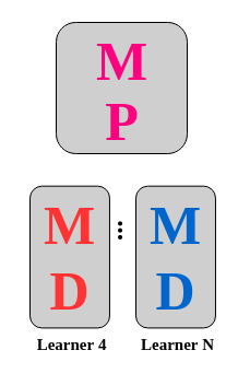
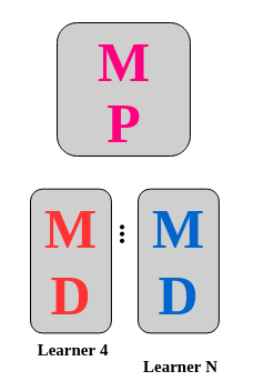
  <mxCell id="0" />
  <mxCell id="1" parent="0" />
  <mxCell id="2" value="" style="rounded=1;whiteSpace=wrap;html=1;fillColor=#CFCFCF;fontFamily=CMU Sans Serif;" vertex="1" parent="1"><mxGeometry x="51" y="20" width="120" height="120" as="geometry" /></mxCell>
  <mxCell id="3" value="&lt;b style=&quot;font-size: 15px;&quot;&gt;Learner&lt;/b&gt;&lt;b style=&quot;background-color: initial;&quot;&gt;&amp;nbsp;4&lt;/b&gt;" style="text;html=1;align=center;verticalAlign=middle;resizable=0;points=[];autosize=1;strokeColor=none;fillColor=none;fontSize=15;fontFamily=CMU Sans Serif;" vertex="1" parent="1"><mxGeometry x="20" y="299.4" width="90" height="30" as="geometry" /></mxCell>
  <mxCell id="4" value="&lt;span style=&quot;font-size: 25px;&quot;&gt;&lt;b style=&quot;font-size: 25px;&quot;&gt;...&lt;/b&gt;&lt;/span&gt;" style="text;html=1;align=center;verticalAlign=middle;resizable=0;points=[];autosize=1;strokeColor=none;fillColor=none;fontSize=25;rotation=90;fontFamily=CMU Sans Serif;" vertex="1" parent="1"><mxGeometry x="92" y="190" width="50" height="40" as="geometry" /></mxCell>
- <mxCell id="5" value="&lt;b style=&quot;font-size: 15px;&quot;&gt;Learner&lt;/b&gt;&lt;b style=&quot;background-color: initial;&quot;&gt;&amp;nbsp;N&lt;/b&gt;" style="text;html=1;align=center;verticalAlign=middle;resizable=0;points=[];autosize=1;strokeColor=none;fillColor=none;fontSize=15;fontFamily=CMU Sans Serif;" vertex="1" parent="1"><mxGeometry x="117" y="299.4" width="90" height="30" as="geometry" /></mxCell>
+ <mxCell id="5" value="&lt;b style=&quot;font-size: 15px;&quot;&gt;Learner&lt;/b&gt;&lt;b style=&quot;background-color: initial;&quot;&gt;&amp;nbsp;N&lt;/b&gt;" style="text;html=1;align=center;verticalAlign=middle;resizable=0;points=[];autosize=1;strokeColor=none;fillColor=none;fontSize=15;fontFamily=CMU Sans Serif;" vertex="1" parent="1"><mxGeometry x="117" y="314.4" width="90" height="30" as="geometry" /></mxCell>
  <mxCell id="6" value="D" style="group;fontStyle=4;fontFamily=CMU Sans Serif;" vertex="1" connectable="0" parent="1"><mxGeometry x="27" y="169.7" width="76" height="129.7" as="geometry" /></mxCell>
  <mxCell id="7" value="&lt;div&gt;&lt;b style=&quot;font-size: 50px; background-color: initial;&quot;&gt;&lt;font color=&quot;#ff3333&quot;&gt;M&lt;/font&gt;&lt;/b&gt;&lt;br&gt;&lt;/div&gt;&lt;font style=&quot;font-size: 50px;&quot;&gt;&lt;b style=&quot;&quot;&gt;&lt;font color=&quot;#ff3333&quot;&gt;D&lt;/font&gt;&lt;/b&gt;&lt;/font&gt;" style="rounded=1;whiteSpace=wrap;html=1;fillColor=#CFCFCF;align=center;fontFamily=CMU Sans Serif;" vertex="1" parent="6"><mxGeometry width="72.96" height="129.7" as="geometry" /></mxCell>
  <mxCell id="8" value="D" style="group;fontStyle=4;fontFamily=CMU Sans Serif;" vertex="1" connectable="0" parent="1"><mxGeometry x="124" y="169.7" width="76" height="129.7" as="geometry" /></mxCell>
  <mxCell id="9" value="&lt;b style=&quot;color: rgb(0, 102, 204); font-size: 50px;&quot;&gt;M&lt;/b&gt;&lt;div&gt;&lt;b style=&quot;color: rgb(0, 102, 204); font-size: 50px;&quot;&gt;D&lt;/b&gt;&lt;font style=&quot;font-size: 50px;&quot;&gt;&lt;b style=&quot;&quot;&gt;&lt;br&gt;&lt;/b&gt;&lt;/font&gt;&lt;/div&gt;" style="rounded=1;whiteSpace=wrap;html=1;fillColor=#CFCFCF;align=center;fontFamily=CMU Sans Serif;" vertex="1" parent="8"><mxGeometry width="72.96" height="129.7" as="geometry" /></mxCell>
  <mxCell id="10" value="&lt;font style=&quot;font-size: 50px;&quot;&gt;&lt;b style=&quot;font-size: 50px;&quot;&gt;M&lt;/b&gt;&lt;/font&gt;" style="text;strokeColor=none;align=center;fillColor=none;html=1;verticalAlign=middle;whiteSpace=wrap;rounded=0;strokeWidth=2;fontSize=50;fontColor=#FF0080;fontFamily=CMU Sans Serif;" vertex="1" parent="1"><mxGeometry x="78.5" y="25" width="65" height="60" as="geometry" /></mxCell>
  <mxCell id="11" value="&lt;font style=&quot;font-size: 50px;&quot;&gt;&lt;b style=&quot;font-size: 50px;&quot;&gt;P&lt;/b&gt;&lt;/font&gt;" style="text;strokeColor=none;align=center;fillColor=none;html=1;verticalAlign=middle;whiteSpace=wrap;rounded=0;strokeWidth=2;fontSize=50;fontColor=#FF0080;fontFamily=CMU Sans Serif;" vertex="1" parent="1"><mxGeometry x="78.5" y="80" width="65" height="60" as="geometry" /></mxCell>
